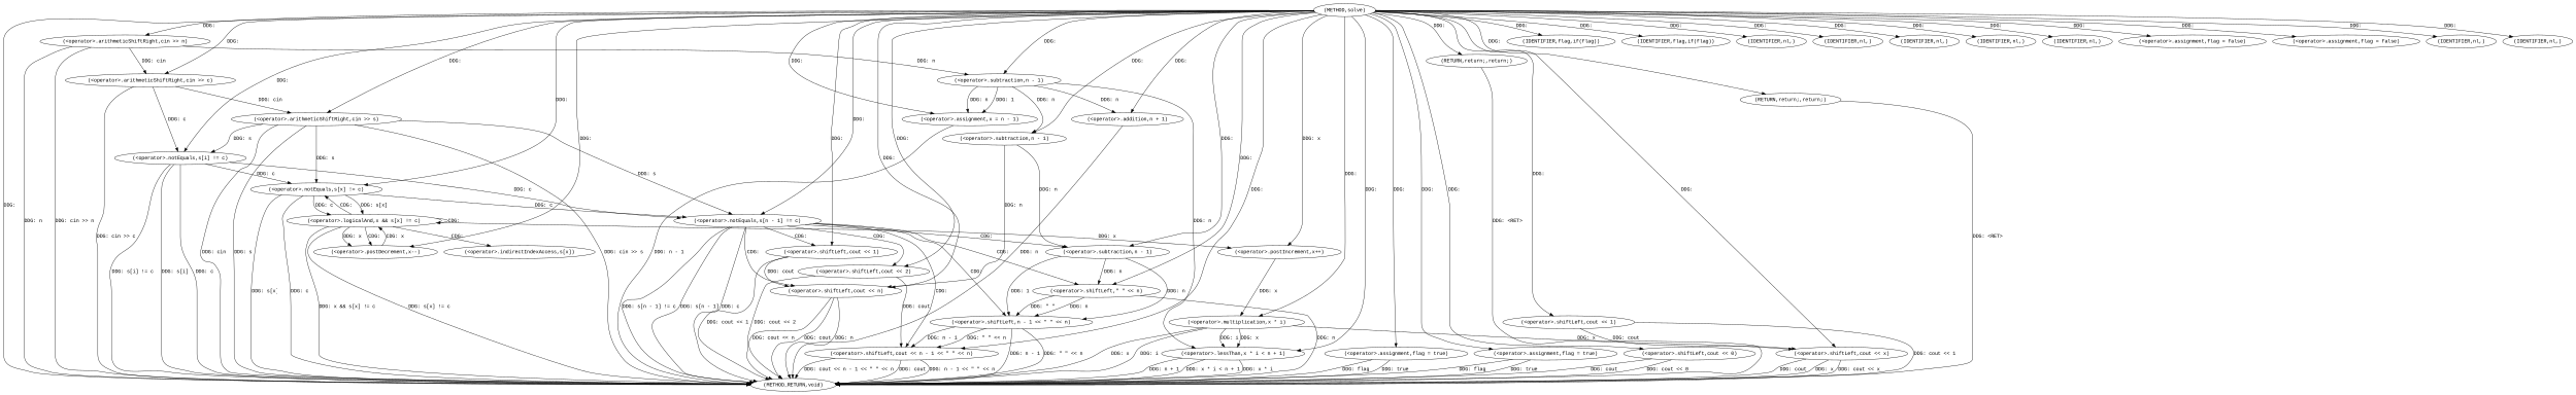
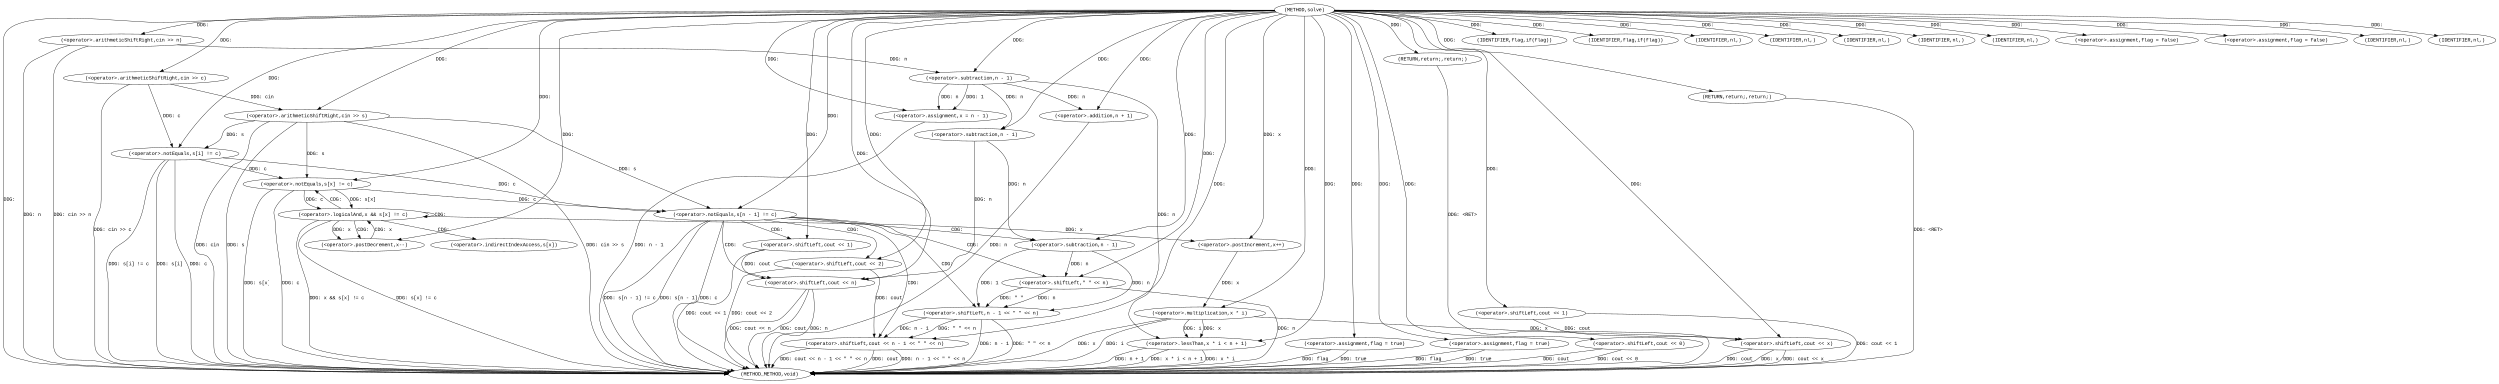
  digraph {
    fontname="Liberation Mono"
    node [fontname="Liberation Mono"]
    edge [fontname="Liberation Mono"]
    n1 [label="(METHOD,solve)"]
    n2 [label="(<operator>.arithmeticShiftRight,cin >> n)"]
    n3 [label="(<operator>.arithmeticShiftRight,cin >> c)"]
    n4 [label="(<operator>.arithmeticShiftRight,cin >> s)"]
    n5 [label="(<operator>.assignment,flag = true)"]
    n6 [label="(<operator>.assignment,x = n - 1)"]
    n7 [label="(<operator>.postIncrement,x++)"]
    n8 [label="(<operator>.assignment,flag = true)"]
    n9 [label="(IDENTIFIER,flag,if(flag))"]
    n10 [label="(<operator>.postDecrement,x--)"]
    n11 [label="(IDENTIFIER,flag,if(flag))"]
    n12 [label="(<operator>.notEquals,s[n - 1] != c)"]
    n13 [label="(<operator>.notEquals,s[i] != c)"]
    n14 [label="(<operator>.shiftLeft,cout << 0)"]
    n15 [label="(IDENTIFIER,nl,)"]
    n16 [label="(RETURN,return;,return;)"]
    n17 [label="(<operator>.subtraction,n - 1)"]
    n18 [label="(<operator>.lessThan,x * i < n + 1)"]
    n19 [label="(<operator>.shiftLeft,cout << 1)"]
    n20 [label="(IDENTIFIER,nl,)"]
    n21 [label="(<operator>.shiftLeft,cout << x)"]
    n22 [label="(IDENTIFIER,nl,)"]
    n23 [label="(RETURN,return;,return;)"]
    n24 [label="(<operator>.shiftLeft,cout << 2)"]
    n25 [label="(IDENTIFIER,nl,)"]
    n26 [label="(<operator>.shiftLeft,cout << n - 1 << \" \" << n)"]
    n27 [label="(IDENTIFIER,nl,)"]
    n28 [label="(<operator>.assignment,flag = false)"]
    n29 [label="(<operator>.notEquals,s[x] != c)"]
    n30 [label="(<operator>.assignment,flag = false)"]
    n31 [label="(<operator>.shiftLeft,cout << 1)"]
    n32 [label="(IDENTIFIER,nl,)"]
    n33 [label="(<operator>.shiftLeft,cout << n)"]
    n34 [label="(IDENTIFIER,nl,)"]
    n35 [label="(<operator>.multiplication,x * i)"]
    n36 [label="(<operator>.addition,n + 1)"]
    n37 [label="(<operator>.subtraction,n - 1)"]
    n38 [label="(<operator>.subtraction,n - 1)"]
    n39 [label="(<operator>.shiftLeft,\" \" << n)"]
-   n40 [label="(METHOD_RETURN,void)"]
+   n40 [label="(METHOD_METHOD,void)"]
    n41 [label="(<operator>.logicalAnd,x && s[x] != c)"]
    n42 [label="(<operator>.indirectIndexAccess,s[x])"]
    n43 [label="(<operator>.shiftLeft,n - 1 << \" \" << n)"]
    n1 -> n2 [label="DDG: "]
    n1 -> n3 [label="DDG: "]
    n1 -> n4 [label="DDG: "]
    n1 -> n5 [label="DDG: "]
    n1 -> n6 [label="DDG: "]
    n1 -> n7 [label="DDG: x"]
    n1 -> n8 [label="DDG: "]
    n1 -> n9 [label="DDG: "]
    n1 -> n10 [label="DDG: "]
    n1 -> n11 [label="DDG: "]
    n1 -> n12 [label="DDG: "]
    n1 -> n13 [label="DDG: "]
    n1 -> n14 [label="DDG: "]
    n1 -> n15 [label="DDG: "]
    n1 -> n16 [label="DDG: "]
    n1 -> n17 [label="DDG: "]
    n1 -> n18 [label="DDG: "]
    n1 -> n19 [label="DDG: "]
    n1 -> n20 [label="DDG: "]
    n1 -> n21 [label="DDG: "]
    n1 -> n22 [label="DDG: "]
    n1 -> n23 [label="DDG: "]
    n1 -> n24 [label="DDG: "]
    n1 -> n25 [label="DDG: "]
    n1 -> n26 [label="DDG: "]
    n1 -> n27 [label="DDG: "]
    n1 -> n28 [label="DDG: "]
    n1 -> n29 [label="DDG: "]
    n1 -> n30 [label="DDG: "]
    n1 -> n31 [label="DDG: "]
    n1 -> n32 [label="DDG: "]
    n1 -> n33 [label="DDG: "]
    n1 -> n34 [label="DDG: "]
    n1 -> n35 [label="DDG: "]
    n1 -> n36 [label="DDG: "]
    n1 -> n37 [label="DDG: "]
    n1 -> n38 [label="DDG: "]
    n1 -> n39 [label="DDG: "]
    n1 -> n40 [label="DDG: "]
-   n2 -> n3 [label="DDG: cin"]
    n2 -> n17 [label="DDG: n"]
    n2 -> n40 [label="DDG: n"]
    n2 -> n40 [label="DDG: cin >> n"]
    n3 -> n4 [label="DDG: cin"]
    n3 -> n13 [label="DDG: c"]
    n3 -> n40 [label="DDG: cin >> c"]
    n4 -> n12 [label="DDG: s"]
    n4 -> n13 [label="DDG: s"]
    n4 -> n29 [label="DDG: s"]
    n4 -> n40 [label="DDG: cin"]
    n4 -> n40 [label="DDG: s"]
    n4 -> n40 [label="DDG: cin >> s"]
    n5 -> n40 [label="DDG: flag"]
    n5 -> n40 [label="DDG: true"]
    n6 -> n40 [label="DDG: n - 1"]
    n7 -> n35 [label="DDG: x"]
    n8 -> n40 [label="DDG: flag"]
    n8 -> n40 [label="DDG: true"]
    n10 -> n41 [label="CDG: x"]
    n12 -> n24 [label="CDG: "]
    n12 -> n26 [label="CDG: "]
    n12 -> n31 [label="CDG: "]
    n12 -> n33 [label="CDG: "]
    n12 -> n38 [label="CDG: "]
    n12 -> n39 [label="CDG: "]
    n12 -> n40 [label="DDG: s[n - 1]"]
    n12 -> n40 [label="DDG: c"]
    n12 -> n40 [label="DDG: s[n - 1] != c"]
    n12 -> n43 [label="CDG: "]
    n13 -> n12 [label="DDG: c"]
    n13 -> n29 [label="DDG: c"]
    n13 -> n40 [label="DDG: s[i]"]
    n13 -> n40 [label="DDG: c"]
    n13 -> n40 [label="DDG: s[i] != c"]
    n14 -> n40 [label="DDG: cout"]
    n14 -> n40 [label="DDG: cout << 0"]
    n16 -> n40 [label="DDG: <RET>"]
    n17 -> n6 [label="DDG: 1"]
    n17 -> n6 [label="DDG: n"]
    n17 -> n18 [label="DDG: n"]
    n17 -> n36 [label="DDG: n"]
    n17 -> n37 [label="DDG: n"]
    n18 -> n40 [label="DDG: x * i"]
    n18 -> n40 [label="DDG: n + 1"]
    n18 -> n40 [label="DDG: x * i < n + 1"]
    n19 -> n21 [label="DDG: cout"]
    n19 -> n40 [label="DDG: cout << 1"]
    n21 -> n40 [label="DDG: cout"]
    n21 -> n40 [label="DDG: x"]
    n21 -> n40 [label="DDG: cout << x"]
    n23 -> n40 [label="DDG: <RET>"]
    n24 -> n26 [label="DDG: cout"]
    n24 -> n40 [label="DDG: cout << 2"]
    n26 -> n40 [label="DDG: cout"]
    n26 -> n40 [label="DDG: n - 1 << \" \" << n"]
    n26 -> n40 [label="DDG: cout << n - 1 << \" \" << n"]
    n29 -> n12 [label="DDG: c"]
    n29 -> n40 [label="DDG: s[x]"]
    n29 -> n40 [label="DDG: c"]
    n29 -> n41 [label="DDG: s[x]"]
    n29 -> n41 [label="DDG: c"]
    n31 -> n33 [label="DDG: cout"]
    n31 -> n40 [label="DDG: cout << 1"]
    n33 -> n40 [label="DDG: cout"]
    n33 -> n40 [label="DDG: n"]
    n33 -> n40 [label="DDG: cout << n"]
    n35 -> n18 [label="DDG: x"]
    n35 -> n18 [label="DDG: i"]
    n35 -> n21 [label="DDG: x"]
    n35 -> n40 [label="DDG: x"]
    n35 -> n40 [label="DDG: i"]
    n36 -> n40 [label="DDG: n"]
    n37 -> n33 [label="DDG: n"]
    n37 -> n38 [label="DDG: n"]
    n38 -> n39 [label="DDG: n"]
    n38 -> n43 [label="DDG: n"]
    n38 -> n43 [label="DDG: 1"]
    n39 -> n40 [label="DDG: n"]
    n39 -> n43 [label="DDG: n"]
    n39 -> n43 [label="DDG: \" \""]
    n41 -> n7 [label="DDG: x"]
    n41 -> n10 [label="DDG: x"]
    n41 -> n10 [label="CDG: "]
    n41 -> n29 [label="CDG: "]
    n41 -> n40 [label="DDG: s[x] != c"]
    n41 -> n40 [label="DDG: x && s[x] != c"]
    n41 -> n41 [label="CDG: "]
    n41 -> n42 [label="CDG: "]
    n43 -> n26 [label="DDG: \" \" << n"]
    n43 -> n26 [label="DDG: n - 1"]
    n43 -> n40 [label="DDG: n - 1"]
    n43 -> n40 [label="DDG: \" \" << n"]
  }
